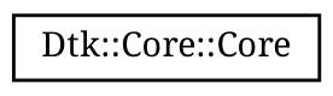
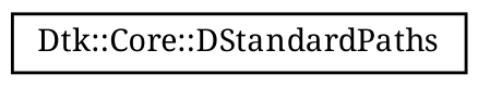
  digraph {
    rankdir=LR
    fontname="Noto Serif"
-   n1 [color=black fillcolor=white fontname="Noto Serif" fontsize=10 height=0.2 label="Dtk::Core::Core" shape=record style=filled width=0.4]
+   n1 [color=black fillcolor=white fontname="Noto Serif" fontsize=10 height=0.2 label="Dtk::Core::DStandardPaths" shape=record style=filled width=0.4]
  }
